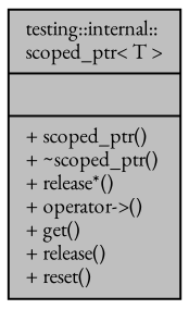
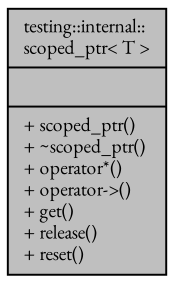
  digraph {
    fontname="EB Garamond"
-   n1 [color=black fillcolor=grey75 fontcolor=black fontname="EB Garamond" fontsize=10 height=0.2 label="{testing::internal::\lscoped_ptr\< T \>\n||+ scoped_ptr()\l+ ~scoped_ptr()\l+ release*()\l+ operator-\>()\l+ get()\l+ release()\l+ reset()\l}" shape=record style=filled width=0.4]
+   n1 [color=black fillcolor=grey75 fontcolor=black fontname="EB Garamond" fontsize=10 height=0.2 label="{testing::internal::\lscoped_ptr\< T \>\n||+ scoped_ptr()\l+ ~scoped_ptr()\l+ operator*()\l+ operator-\>()\l+ get()\l+ release()\l+ reset()\l}" shape=record style=filled width=0.4]
  }
